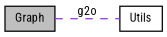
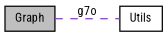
  digraph {
    rankdir=LR
    fontname="Roboto Condensed"
    node [color=black fontname="Roboto Condensed" fontsize=10 shape=record style=filled]
    n1 [fillcolor=grey75 fontcolor=black height=0.2 label="Graph" width=0.4]
    n2 [fillcolor=white height=0.2 label=Utils width=0.4]
-   n1 -> n2 [color=blueviolet dir=none fontname="Roboto Condensed" fontsize=10 label=g2o labelfontname=Helvetica labelfontsize=10 shape=plaintext style=dashed]
+   n1 -> n2 [color=blueviolet dir=none fontname="Roboto Condensed" fontsize=10 label=g7o labelfontname=Helvetica labelfontsize=10 shape=plaintext style=dashed]
  }
